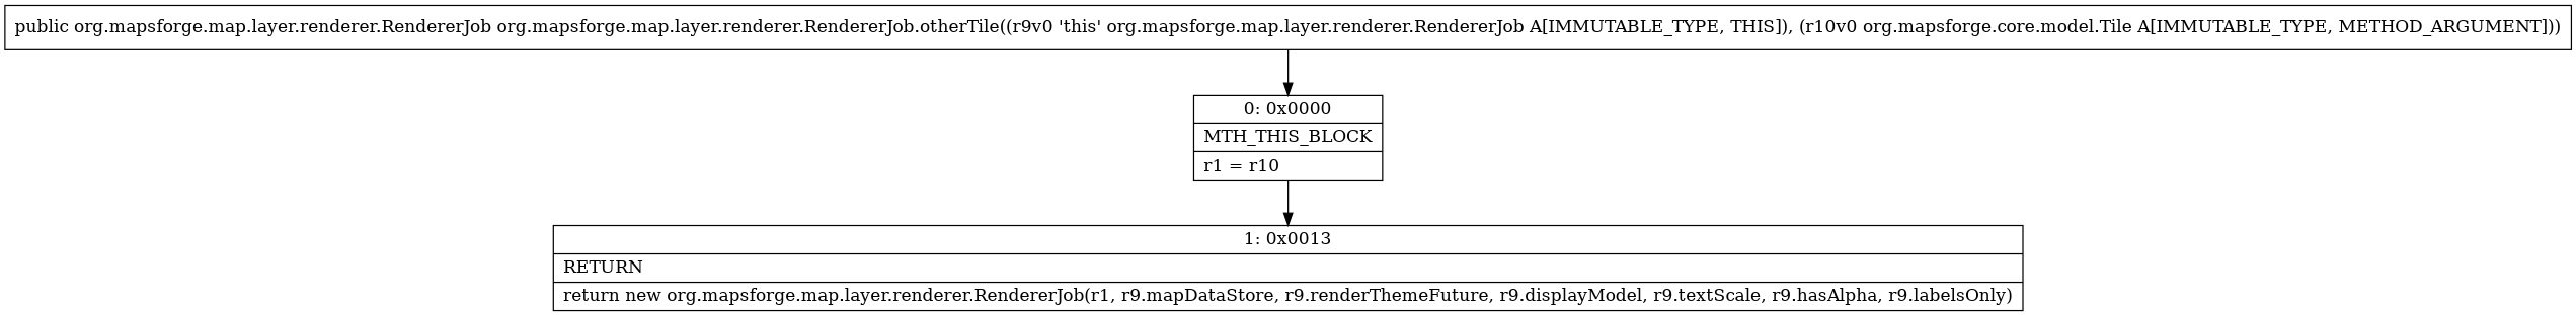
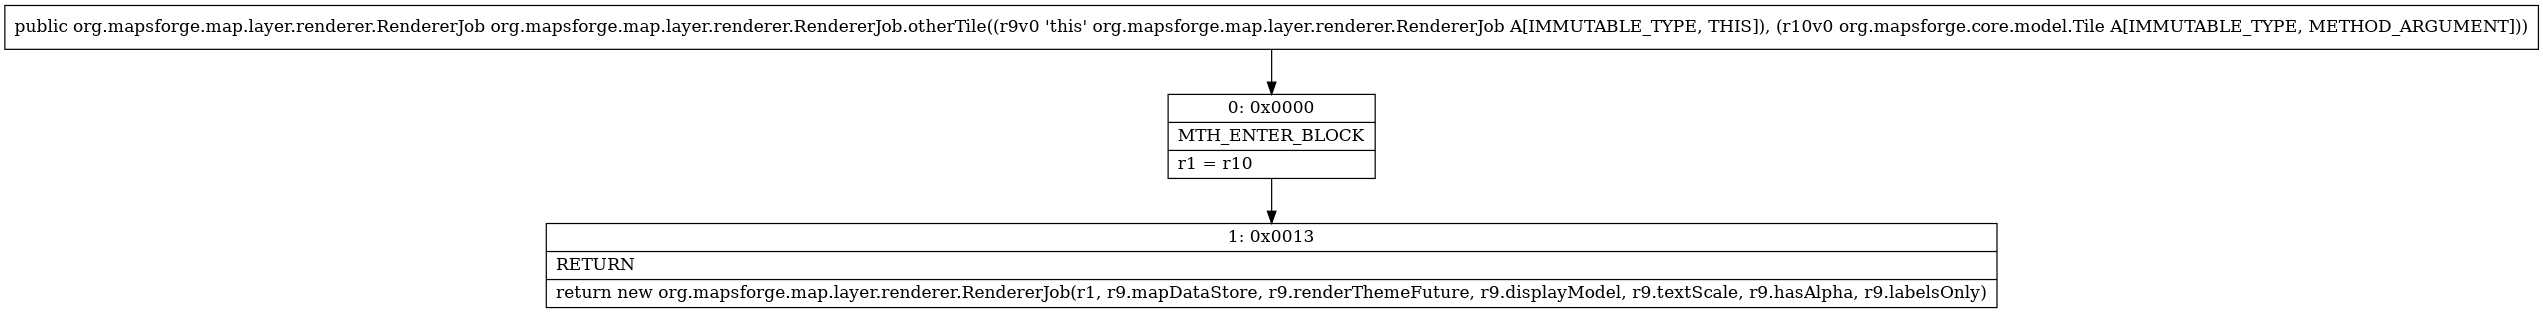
  digraph {
    node [shape=record]
-   n1 [label="{0\:\ 0x0000|MTH_THIS_BLOCK\l|r1 = r10\l}"]
+   n1 [label="{0\:\ 0x0000|MTH_ENTER_BLOCK\l|r1 = r10\l}"]
    n2 [label="{1\:\ 0x0013|RETURN\l|return new org.mapsforge.map.layer.renderer.RendererJob(r1, r9.mapDataStore, r9.renderThemeFuture, r9.displayModel, r9.textScale, r9.hasAlpha, r9.labelsOnly)\l}"]
    n3 [label="{public org.mapsforge.map.layer.renderer.RendererJob org.mapsforge.map.layer.renderer.RendererJob.otherTile((r9v0 'this' org.mapsforge.map.layer.renderer.RendererJob A[IMMUTABLE_TYPE, THIS]), (r10v0 org.mapsforge.core.model.Tile A[IMMUTABLE_TYPE, METHOD_ARGUMENT])) }"]
    n1 -> n2
    n3 -> n1
  }
